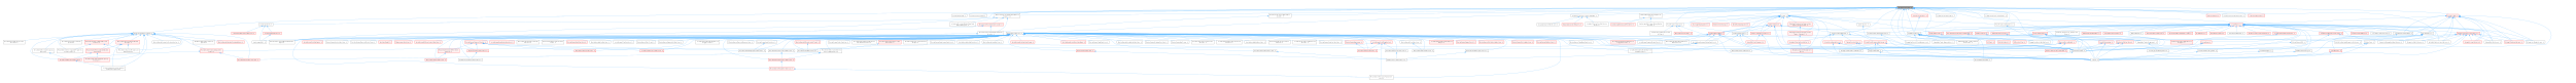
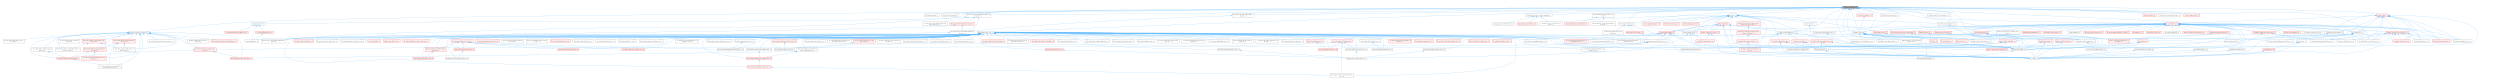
  digraph {
    fontname="Roboto Mono"
    node [color=grey40 fillcolor=white fontname="Roboto Mono" fontsize=10 shape=box style=filled]
    edge [color=steelblue1 dir=back fontname="Roboto Mono" fontsize=10 labelfontname=Helvetica labelfontsize=10 style=solid]
    n1 [color=gray40 fillcolor=grey60 fontcolor=black height=0.2 label="ScriptInterface.h" width=0.4]
    n2 [height=0.2 label="AbilitySystemBlueprintLibrary.h" width=0.4]
    n3 [height=0.2 label="AxisAngleGizmo.h" width=0.4]
    n4 [height=0.2 label="AxisPositionGizmo.h" width=0.4]
    n5 [height=0.2 label="BlueprintGameplayTagLibrary.h" width=0.4]
    n6 [height=0.2 label="BuiltInComponentTypes.h" width=0.4]
    n7 [height=0.2 label="CameraComponent.h" width=0.4]
    n8 [height=0.2 label="CoreUObject.h" width=0.4]
    n9 [height=0.2 label="GameplayTask.h" width=0.4]
    n10 [height=0.2 label="GameplayTask_ClaimResource.h" width=0.4]
    n11 [height=0.2 label="GameplayTask_SpawnActor.h" width=0.4]
    n12 [height=0.2 label="GameplayTask_TimeLimited\lExecution.h" width=0.4]
    n13 [height=0.2 label="GameplayTask_WaitDelay.h" width=0.4]
    n14 [height=0.2 label="GameplayTasksComponent.h" width=0.4]
    n15 [height=0.2 label="IDisplayClusterClusterManager.h" width=0.4]
    n16 [height=0.2 label="LandscapeEditLayerRenderer\lState.h" width=0.4]
    n17 [height=0.2 label="LandscapeInfo.h" width=0.4]
    n18 [height=0.2 label="MetasoundFrontendDocument\lBuilder.h" width=0.4]
    n19 [height=0.2 label="MetasoundFrontendNodeTemplate\lRegistry.h" width=0.4]
    n20 [height=0.2 label="MovieSceneSection.h" width=0.4]
    n21 [height=0.2 label="PlanePositionGizmo.h" width=0.4]
    n22 [height=0.2 label="PlayerCameraManager.h" width=0.4]
    n23 [height=0.2 label="PostProcessComponent.h" width=0.4]
    n24 [height=0.2 label="PostProcessVolume.h" width=0.4]
    n25 [height=0.2 label="PropertyEditorTestObject.h" width=0.4]
    n26 [height=0.2 label="Scene.h" width=0.4]
    n27 [height=0.2 label="SceneCaptureComponent2D.h" width=0.4]
    n28 [color=red fillcolor="#FFF0F0" height=0.2 label="ScriptMacros.h" width=0.4]
    n29 [color=red fillcolor="#FFF0F0" height=0.2 label="StateTargets.h" width=0.4]
    n30 [height=0.2 label="ToolHostCustomizationAPI.h" width=0.4]
    n31 [color=red fillcolor="#FFF0F0" height=0.2 label="TransformSources.h" width=0.4]
    n32 [color=red fillcolor="#FFF0F0" height=0.2 label="UnrealType.h" width=0.4]
    n33 [color=red fillcolor="#FFF0F0" height=0.2 label="WeakInterfacePtr.h" width=0.4]
    n34 [color=red fillcolor="#FFF0F0" height=0.2 label="MovieSceneBlenderSystemHelper.h" width=0.4]
    n35 [height=0.2 label="MovieSceneCameraCutTrack\lInstance.h" width=0.4]
    n36 [height=0.2 label="MovieSceneCustomPrimitive\lDataSystem.h" width=0.4]
    n37 [height=0.2 label="MovieSceneEntityGrouping\lSystem.h" width=0.4]
    n38 [color=red fillcolor="#FFF0F0" height=0.2 label="MovieSceneMaterialSystem.h" width=0.4]
    n39 [height=0.2 label="MovieSceneMaterialParameter\lCollectionSystem.h" width=0.4]
    n40 [height=0.2 label="MovieSceneEvaluationHook\lSystem.h" width=0.4]
    n41 [height=0.2 label="MovieSceneInterrogatedProperty\lInstantiator.h" width=0.4]
    n42 [color=red fillcolor="#FFF0F0" height=0.2 label="MovieSceneOverlappingEntity\lTracker.h" width=0.4]
    n43 [color=red fillcolor="#FFF0F0" height=0.2 label="MovieScenePreAnimatedObject\lStorage.h" width=0.4]
    n44 [color=red fillcolor="#FFF0F0" height=0.2 label="MovieScenePreAnimatedProperty\lStorage.h" width=0.4]
    n45 [color=red fillcolor="#FFF0F0" height=0.2 label="MovieScenePreAnimatedState\lStorage.h" width=0.4]
    n46 [height=0.2 label="MovieScenePropertyInstantiator.h" width=0.4]
    n47 [color=red fillcolor="#FFF0F0" height=0.2 label="MovieScenePropertyTrack.h" width=0.4]
    n48 [color=red fillcolor="#FFF0F0" height=0.2 label="MovieSceneTracksComponent\lTypes.h" width=0.4]
    n49 [height=0.2 label="WeightAndEasingEvaluator\lSystem.h" width=0.4]
    n50 [height=0.2 label="EngineMinimal.h" width=0.4]
    n51 [color=red fillcolor="#FFF0F0" height=0.2 label="LevelEditorViewport.h" width=0.4]
    n52 [height=0.2 label="SequencerTrackFilters.h" width=0.4]
    n53 [height=0.2 label="Engine.h" width=0.4]
    n54 [color=red fillcolor="#FFF0F0" height=0.2 label="SlateBasics.h" width=0.4]
    n55 [height=0.2 label="SlateCore.h" width=0.4]
    n56 [height=0.2 label="CoreUObjectSharedPCH.h" width=0.4]
    n57 [height=0.2 label="SlateSharedPCH.h" width=0.4]
    n58 [height=0.2 label="UnrealEdSharedPCH.h" width=0.4]
    n59 [color=red fillcolor="#FFF0F0" height=0.2 label="AIController.h" width=0.4]
    n60 [color=red fillcolor="#FFF0F0" height=0.2 label="AITask.h" width=0.4]
    n61 [color=red fillcolor="#FFF0F0" height=0.2 label="AbilityTask.h" width=0.4]
    n62 [height=0.2 label="AbilitySystemComponent.h" width=0.4]
    n63 [color=red fillcolor="#FFF0F0" height=0.2 label="DisplayClusterHelpers.h" width=0.4]
    n64 [height=0.2 label="DisplayClusterNetDriver.h" width=0.4]
    n65 [height=0.2 label="DisplayClusterTestPatterns\lActor.h" width=0.4]
    n66 [height=0.2 label="LandscapeEditLayerMergeRender\lContext.h" width=0.4]
    n67 [color=red fillcolor="#FFF0F0" height=0.2 label="LandscapeEditLayerRenderer.h" width=0.4]
    n68 [color=red fillcolor="#FFF0F0" height=0.2 label="LandscapeComponent.h" width=0.4]
    n69 [height=0.2 label="LandscapeEdit.h" width=0.4]
    n70 [color=red fillcolor="#FFF0F0" height=0.2 label="LandscapeSplinesComponent.h" width=0.4]
    n71 [height=0.2 label="MetasoundFrontendNodeTemplate\lReroute.h" width=0.4]
    n72 [height=0.2 label="MetasoundFrontendNodeTemplate\lInput.h" width=0.4]
    n73 [color=red fillcolor="#FFF0F0" height=0.2 label="MetasoundFrontendController.h" width=0.4]
    n74 [height=0.2 label="MetasoundFrontendNodeTemplate\lAudioAnalyzer.h" width=0.4]
    n75 [color=red fillcolor="#FFF0F0" height=0.2 label="BezierChannelCurveModel.h" width=0.4]
    n76 [height=0.2 label="BoolChannelCurveModel.h" width=0.4]
    n77 [color=red fillcolor="#FFF0F0" height=0.2 label="ChannelCurveModel.h" width=0.4]
    n78 [height=0.2 label="IntegerChannelCurveModel.h" width=0.4]
    n79 [height=0.2 label="IMovieSceneChannelDecoration.h" width=0.4]
    n80 [color=red fillcolor="#FFF0F0" height=0.2 label="ISequencerSection.h" width=0.4]
    n81 [color=red fillcolor="#FFF0F0" height=0.2 label="MovieScene3DConstraintSection.h" width=0.4]
    n82 [color=red fillcolor="#FFF0F0" height=0.2 label="MovieScene3DConstraintTrack.h" width=0.4]
    n83 [height=0.2 label="MovieScene3DPathTrack.h" width=0.4]
    n84 [color=red fillcolor="#FFF0F0" height=0.2 label="MovieScene3DTransformSection.h" width=0.4]
    n85 [color=red fillcolor="#FFF0F0" height=0.2 label="MovieSceneParameterSection.h" width=0.4]
    n86 [height=0.2 label="MovieSceneParticleParameter\lTrack.h" width=0.4]
    n87 [color=red fillcolor="#FFF0F0" height=0.2 label="MovieSceneActorReference\lSection.h" width=0.4]
    n88 [color=red fillcolor="#FFF0F0" height=0.2 label="MovieSceneAudioSection.h" width=0.4]
    n89 [color=red fillcolor="#FFF0F0" height=0.2 label="MovieSceneBaseCacheSection.h" width=0.4]
    n90 [height=0.2 label="MovieSceneBindingLifetime\lSection.h" width=0.4]
    n91 [height=0.2 label="MovieSceneBindingLifetime\lTrack.h" width=0.4]
    n92 [color=red fillcolor="#FFF0F0" height=0.2 label="MovieSceneBoolSection.h" width=0.4]
    n93 [height=0.2 label="MovieSceneByteSection.h" width=0.4]
    n94 [height=0.2 label="MovieSceneCVarSection.h" width=0.4]
    n95 [height=0.2 label="MovieSceneCVarTrack.h" width=0.4]
    n96 [height=0.2 label="MovieSceneCameraCutSection.h" width=0.4]
    n97 [height=0.2 label="MovieSceneCameraCutTrack.h" width=0.4]
    n98 [height=0.2 label="MovieSceneCameraShakeSection.h" width=0.4]
    n99 [height=0.2 label="MovieSceneCameraShakeSource\lShakeSection.h" width=0.4]
    n100 [height=0.2 label="MovieSceneCameraShakeSource\lShakeTrack.h" width=0.4]
    n101 [color=red fillcolor="#FFF0F0" height=0.2 label="MovieSceneCameraShakeSource\lTriggerSection.h" width=0.4]
    n102 [height=0.2 label="MovieSceneCameraShakeSource\lTriggerTrack.h" width=0.4]
    n103 [height=0.2 label="MovieSceneCameraShakeTrack.h" width=0.4]
    n104 [color=red fillcolor="#FFF0F0" height=0.2 label="MovieSceneChannelOverride\lContainer.h" width=0.4]
    n105 [height=0.2 label="MovieSceneSectionChannel\lOverrideRegistry.h" width=0.4]
    n106 [color=red fillcolor="#FFF0F0" height=0.2 label="MovieSceneChannelTraits.h" width=0.4]
    n107 [color=red fillcolor="#FFF0F0" height=0.2 label="MovieSceneEventSection.h" width=0.4]
    n108 [height=0.2 label="MovieSceneGameplayCueSections.h" width=0.4]
    n109 [color=red fillcolor="#FFF0F0" height=0.2 label="MovieSceneParticleSection.h" width=0.4]
    n110 [color=red fillcolor="#FFF0F0" height=0.2 label="SequencerChannelTraits.h" width=0.4]
    n111 [height=0.2 label="SequencerChannelInterface.h" width=0.4]
    n112 [height=0.2 label="MovieSceneColorSection.h" width=0.4]
    n113 [height=0.2 label="MovieSceneComponentMaterial\lParameterSection.h" width=0.4]
    n114 [height=0.2 label="MovieSceneConstrainedSection.h" width=0.4]
    n115 [height=0.2 label="MovieSceneConstraintChannel\lHelper.h" width=0.4]
    n116 [height=0.2 label="MovieSceneDataLayerSection.h" width=0.4]
    n117 [height=0.2 label="MovieSceneDataLayerTrack.h" width=0.4]
    n118 [height=0.2 label="MovieSceneDoubleSection.h" width=0.4]
    n119 [height=0.2 label="MovieSceneEnumSection.h" width=0.4]
    n120 [color=red fillcolor="#FFF0F0" height=0.2 label="MovieSceneEvalTemplate.h" width=0.4]
    n121 [color=red fillcolor="#FFF0F0" height=0.2 label="MovieSceneEvaluation.h" width=0.4]
    n122 [height=0.2 label="MovieSceneParticleTrack.h" width=0.4]
    n123 [color=red fillcolor="#FFF0F0" height=0.2 label="MovieSceneEvaluationScope.h" width=0.4]
+   n124 [height=0.2 label="MovieSceneEvaluationTree\lPopulationRules.h" width=0.4]
    n125 [color=red fillcolor="#FFF0F0" height=0.2 label="MovieSceneEventSectionBase.h" width=0.4]
    n126 [height=0.2 label="MovieSceneFadeSection.h" width=0.4]
    n127 [height=0.2 label="MovieSceneFloatSection.h" width=0.4]
    n128 [height=0.2 label="MovieSceneSlomoSection.h" width=0.4]
    n129 [height=0.2 label="MovieSceneGroomCacheSection.h" width=0.4]
    n130 [height=0.2 label="MovieSceneHookSection.h" width=0.4]
    n131 [height=0.2 label="MovieSceneIntegerSection.h" width=0.4]
    n132 [height=0.2 label="MovieSceneKeyProxy.h" width=0.4]
    n133 [height=0.2 label="MovieSceneLevelVisibility\lSection.h" width=0.4]
    n134 [height=0.2 label="MovieSceneMediaPlayerProperty\lSection.h" width=0.4]
    n135 [height=0.2 label="MovieSceneMediaSection.h" width=0.4]
    n136 [height=0.2 label="MovieSceneObjectProperty\lSection.h" width=0.4]
    n137 [height=0.2 label="MovieScenePrimitiveMaterial\lSection.h" width=0.4]
    n138 [height=0.2 label="MovieSceneRotatorSection.h" width=0.4]
    n139 [color=red fillcolor="#FFF0F0" height=0.2 label="MovieSceneSequence.h" width=0.4]
    n140 [color=red fillcolor="#FFF0F0" height=0.2 label="MovieSceneSkeletalAnimation\lHelper.h" width=0.4]
    n141 [color=red fillcolor="#FFF0F0" height=0.2 label="MovieSceneSpawnTrack.h" width=0.4]
    n142 [color=red fillcolor="#FFF0F0" height=0.2 label="MovieSceneStitchAnimSection.h" width=0.4]
    n143 [color=red fillcolor="#FFF0F0" height=0.2 label="MovieSceneStringSection.h" width=0.4]
    n144 [color=red fillcolor="#FFF0F0" height=0.2 label="MovieSceneSubSection.h" width=0.4]
    n145 [color=red fillcolor="#FFF0F0" height=0.2 label="MovieSceneSubTrack.h" width=0.4]
    n146 [height=0.2 label="MovieSceneTimeWarpSection.h" width=0.4]
    n147 [color=red fillcolor="#FFF0F0" height=0.2 label="MovieSceneToolHelpers.h" width=0.4]
    n148 [height=0.2 label="MovieSceneVectorSection.h" width=0.4]
    n149 [height=0.2 label="PerlinNoiseChannelInterface.h" width=0.4]
    n150 [color=red fillcolor="#FFF0F0" height=0.2 label="SectionModel.h" width=0.4]
    n151 [height=0.2 label="EngineSharedPCH.h" width=0.4]
    n152 [color=red fillcolor="#FFF0F0" height=0.2 label="DisplayClusterRootActor.h" width=0.4]
    n153 [color=red fillcolor="#FFF0F0" height=0.2 label="PlayerController.h" width=0.4]
    n154 [height=0.2 label="VPPassthroughPostProcess\lVolume.h" width=0.4]
    n155 [color=red fillcolor="#FFF0F0" height=0.2 label="WorldGridPreviewer.h" width=0.4]
    n156 [color=red fillcolor="#FFF0F0" height=0.2 label="IDisplayClusterBlueprint\lAPI.h" width=0.4]
    n157 [height=0.2 label="CameraActor.h" width=0.4]
    n158 [color=red fillcolor="#FFF0F0" height=0.2 label="CameraModifier.h" width=0.4]
    n159 [color=red fillcolor="#FFF0F0" height=0.2 label="CameraShakeBase.h" width=0.4]
    n160 [color=red fillcolor="#FFF0F0" height=0.2 label="CameraTypes.h" width=0.4]
    n161 [color=red fillcolor="#FFF0F0" height=0.2 label="EditorViewportClient.h" width=0.4]
    n162 [color=red fillcolor="#FFF0F0" height=0.2 label="DisplayClusterConfiguration\lTypes_Postprocess.h" width=0.4]
    n163 [color=red fillcolor="#FFF0F0" height=0.2 label="DisplayClusterConfiguration\lTypes_Viewport.h" width=0.4]
    n164 [color=red fillcolor="#FFF0F0" height=0.2 label="FinalPostProcessSettings.h" width=0.4]
    n165 [color=red fillcolor="#FFF0F0" height=0.2 label="PrimitiveSceneProxy.h" width=0.4]
    n166 [color=red fillcolor="#FFF0F0" height=0.2 label="RectLightComponent.h" width=0.4]
    n167 [color=red fillcolor="#FFF0F0" height=0.2 label="RendererSettings.h" width=0.4]
    n168 [color=red fillcolor="#FFF0F0" height=0.2 label="WaterBodyComponent.h" width=0.4]
    n169 [color=red fillcolor="#FFF0F0" height=0.2 label="ActorComponent.h" width=0.4]
    n170 [color=red fillcolor="#FFF0F0" height=0.2 label="AnimNotify.h" width=0.4]
    n171 [color=red fillcolor="#FFF0F0" height=0.2 label="AnimNotifyState.h" width=0.4]
    n172 [height=0.2 label="AvoidanceManager.h" width=0.4]
    n173 [color=red fillcolor="#FFF0F0" height=0.2 label="BlueprintAsyncActionBase.h" width=0.4]
    n174 [color=red fillcolor="#FFF0F0" height=0.2 label="BlueprintFunctionLibrary.h" width=0.4]
    n175 [height=0.2 label="BlueprintMapLibrary.h" width=0.4]
    n176 [height=0.2 label="BlueprintSetLibrary.h" width=0.4]
    n177 [height=0.2 label="DataTableFunctionLibrary.h" width=0.4]
    n178 [color=red fillcolor="#FFF0F0" height=0.2 label="KismetArrayLibrary.h" width=0.4]
    n179 [height=0.2 label="KismetMathLibrary.h" width=0.4]
    n180 [color=red fillcolor="#FFF0F0" height=0.2 label="KismetSystemLibrary.h" width=0.4]
    n181 [height=0.2 label="CanvasRenderTarget2D.h" width=0.4]
    n182 [color=red fillcolor="#FFF0F0" height=0.2 label="ChaosVehicleWheel.h" width=0.4]
    n183 [height=0.2 label="CheatManager.h" width=0.4]
    n184 [color=red fillcolor="#FFF0F0" height=0.2 label="CurveBase.h" width=0.4]
    n185 [height=0.2 label="CurveSourceInterface.h" width=0.4]
    n186 [height=0.2 label="EnvQueryGenerator_Blueprint\lBase.h" width=0.4]
    n187 [color=red fillcolor="#FFF0F0" height=0.2 label="EnvQueryInstanceBlueprint\lWrapper.h" width=0.4]
    n188 [color=red fillcolor="#FFF0F0" height=0.2 label="GameInstance.h" width=0.4]
    n189 [height=0.2 label="GameUserSettings.h" width=0.4]
    n190 [color=red fillcolor="#FFF0F0" height=0.2 label="GameViewportClient.h" width=0.4]
    n191 [color=red fillcolor="#FFF0F0" height=0.2 label="GameplayTagAssetInterface.h" width=0.4]
    n192 [color=red fillcolor="#FFF0F0" height=0.2 label="GameplayTagsManager.h" width=0.4]
    n193 [color=red fillcolor="#FFF0F0" height=0.2 label="LevelSequencePlayer.h" width=0.4]
    n194 [color=red fillcolor="#FFF0F0" height=0.2 label="LevelStreaming.h" width=0.4]
    n195 [color=red fillcolor="#FFF0F0" height=0.2 label="MaterialInterface.h" width=0.4]
    n196 [height=0.2 label="MediaBundle.h" width=0.4]
    n197 [color=red fillcolor="#FFF0F0" height=0.2 label="ModularVehicleSocket.h" width=0.4]
    n198 [color=red fillcolor="#FFF0F0" height=0.2 label="MovieSceneBindingOverrides.h" width=0.4]
    n199 [color=red fillcolor="#FFF0F0" height=0.2 label="MovieSceneEvaluationTemplate.h" width=0.4]
    n200 [color=red fillcolor="#FFF0F0" height=0.2 label="MovieSceneSequencePlayer.h" width=0.4]
    n1 -> n2
    n1 -> n3
    n1 -> n4
    n1 -> n5
    n1 -> n6
    n1 -> n7
    n1 -> n8
    n1 -> n9
    n1 -> n10
    n1 -> n11
    n1 -> n12
    n1 -> n13
    n1 -> n14
    n1 -> n15
    n1 -> n16
    n1 -> n17
    n1 -> n18
    n1 -> n19
    n1 -> n20
    n1 -> n21
    n1 -> n22
    n1 -> n23
    n1 -> n24
    n1 -> n25
    n1 -> n26
    n1 -> n27
    n1 -> n28
    n1 -> n29
    n1 -> n30
    n1 -> n31
    n1 -> n32
    n1 -> n33
    n6 -> n34
    n6 -> n35
    n6 -> n36
    n6 -> n37
    n6 -> n38
    n6 -> n39
    n6 -> n40
    n6 -> n41
    n6 -> n42
    n6 -> n43
    n6 -> n44
    n6 -> n45
    n6 -> n46
    n6 -> n47
    n6 -> n48
    n6 -> n49
    n7 -> n50
    n7 -> n51
    n7 -> n52
    n8 -> n50
    n8 -> n53
    n8 -> n54
    n8 -> n55
    n9 -> n10
    n9 -> n11
    n9 -> n12
    n9 -> n13
    n9 -> n14
    n9 -> n58
    n9 -> n59
    n9 -> n60
    n9 -> n61
    n14 -> n62
    n15 -> n63
    n15 -> n64
    n15 -> n65
    n16 -> n66
    n16 -> n67
    n17 -> n68
    n17 -> n69
    n17 -> n70
    n18 -> n71
    n19 -> n71
    n19 -> n72
    n19 -> n73
    n19 -> n74
    n20 -> n75
    n20 -> n76
    n20 -> n77
    n20 -> n78
    n20 -> n79
    n20 -> n80
    n20 -> n81
    n20 -> n82
    n20 -> n83
    n20 -> n84
    n20 -> n85
    n20 -> n86
    n20 -> n87
    n20 -> n88
    n20 -> n89
    n20 -> n90
    n20 -> n91
    n20 -> n92
    n20 -> n93
    n20 -> n94
    n20 -> n95
    n20 -> n96
    n20 -> n97
    n20 -> n98
    n20 -> n99
    n20 -> n100
    n20 -> n101
    n20 -> n102
    n20 -> n103
    n20 -> n104
    n20 -> n105
    n20 -> n106
    n20 -> n107
    n20 -> n108
    n20 -> n109
    n20 -> n110
    n20 -> n111
    n20 -> n112
    n20 -> n113
    n20 -> n114
    n20 -> n115
    n20 -> n116
    n20 -> n117
    n20 -> n118
    n20 -> n119
    n20 -> n120
    n20 -> n121
    n20 -> n122
    n20 -> n123
+   n20 -> n124
    n20 -> n125
    n20 -> n126
    n20 -> n127
    n20 -> n128
    n20 -> n129
    n20 -> n130
    n20 -> n131
    n20 -> n132
    n20 -> n133
    n20 -> n134
    n20 -> n135
    n20 -> n136
    n20 -> n137
    n20 -> n138
    n20 -> n139
    n20 -> n140
    n20 -> n141
    n20 -> n142
    n20 -> n143
    n20 -> n144
    n20 -> n145
    n20 -> n146
    n20 -> n147
    n20 -> n148
    n20 -> n149
    n20 -> n150
    n22 -> n53
    n22 -> n151
    n22 -> n152
    n22 -> n153
    n23 -> n53
    n24 -> n53
    n24 -> n154
    n24 -> n155
    n26 -> n7
    n26 -> n23
    n26 -> n24
    n26 -> n65
    n26 -> n151
    n26 -> n156
    n26 -> n157
    n26 -> n158
    n26 -> n159
    n26 -> n160
    n26 -> n161
    n26 -> n162
    n26 -> n163
    n26 -> n164
    n26 -> n165
    n26 -> n166
    n26 -> n167
    n26 -> n168
    n27 -> n53
    n28 -> n8
    n28 -> n9
    n28 -> n56
    n28 -> n158
    n28 -> n159
    n28 -> n169
    n28 -> n170
    n28 -> n171
    n28 -> n172
    n28 -> n173
    n28 -> n174
    n28 -> n175
    n28 -> n176
    n28 -> n177
    n28 -> n178
    n28 -> n179
    n28 -> n180
    n28 -> n181
    n28 -> n182
    n28 -> n183
    n28 -> n184
    n28 -> n185
    n28 -> n186
    n28 -> n187
    n28 -> n188
    n28 -> n189
    n28 -> n190
    n28 -> n191
    n28 -> n192
    n28 -> n193
    n28 -> n194
    n28 -> n195
    n28 -> n196
    n28 -> n197
    n28 -> n198
    n28 -> n199
    n28 -> n200
    n32 -> n8
    n32 -> n28
    n32 -> n56
    n32 -> n75
    n32 -> n77
    n32 -> n174
    n32 -> n175
    n32 -> n176
    n32 -> n177
    n32 -> n178
    n32 -> n179
    n32 -> n180
    n33 -> n9
    n37 -> n38
    n38 -> n39
    n42 -> n36
    n42 -> n41
    n43 -> n38
    n43 -> n44
    n45 -> n36
    n45 -> n39
    n45 -> n43
    n48 -> n38
    n48 -> n47
    n50 -> n53
    n54 -> n53
    n55 -> n53
    n55 -> n54
    n56 -> n57
    n57 -> n151
    n68 -> n69
    n71 -> n72
    n73 -> n71
    n73 -> n72
    n77 -> n75
    n77 -> n76
    n77 -> n78
    n82 -> n83
    n84 -> n85
    n85 -> n86
    n87 -> n88
    n97 -> n52
    n98 -> n48
    n98 -> n99
    n104 -> n105
    n105 -> n47
    n105 -> n84
    n106 -> n87
    n106 -> n107
    n106 -> n108
    n106 -> n109
    n106 -> n110
    n110 -> n111
    n114 -> n84
    n117 -> n52
    n120 -> n83
    n120 -> n86
    n120 -> n121
    n120 -> n122
    n122 -> n52
    n127 -> n128
    n130 -> n108
    n139 -> n121
    n145 -> n52
    n151 -> n58
    n152 -> n156
    n153 -> n50
    n153 -> n151
    n157 -> n53
    n158 -> n53
    n159 -> n53
    n159 -> n98
    n159 -> n100
    n159 -> n101
    n159 -> n103
    n159 -> n151
    n160 -> n7
    n160 -> n22
    n160 -> n27
    n160 -> n53
    n160 -> n98
    n160 -> n151
    n160 -> n159
    n160 -> n161
    n161 -> n51
    n161 -> n58
    n162 -> n163
    n163 -> n152
    n164 -> n50
    n164 -> n53
    n164 -> n151
    n165 -> n50
    n165 -> n53
    n165 -> n151
    n169 -> n14
    n169 -> n50
    n169 -> n69
    n169 -> n151
    n174 -> n2
    n174 -> n5
    n174 -> n53
    n174 -> n151
    n174 -> n175
    n174 -> n176
    n174 -> n177
    n174 -> n178
    n174 -> n179
    n174 -> n180
    n181 -> n53
    n183 -> n53
    n184 -> n53
    n184 -> n151
    n188 -> n151
    n189 -> n53
    n190 -> n151
    n191 -> n5
    n191 -> n62
    n194 -> n53
    n194 -> n151
    n195 -> n53
    n195 -> n151
    n199 -> n121
    n200 -> n187
  }
